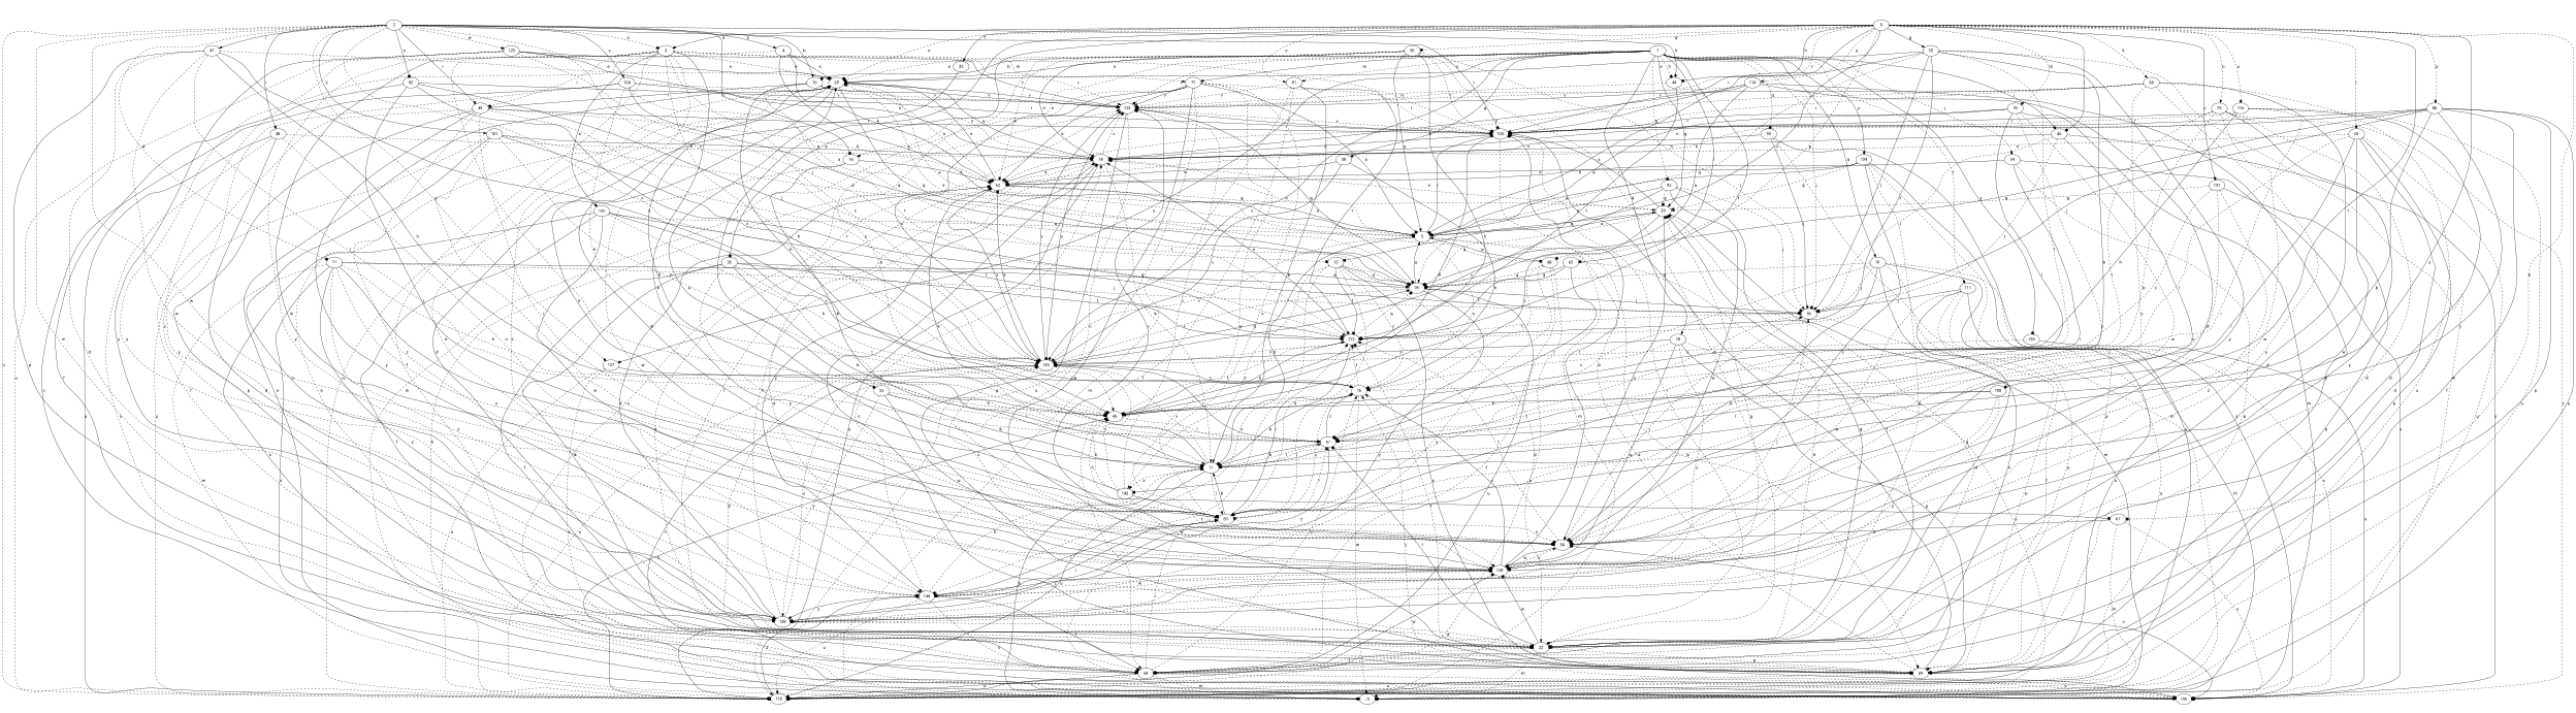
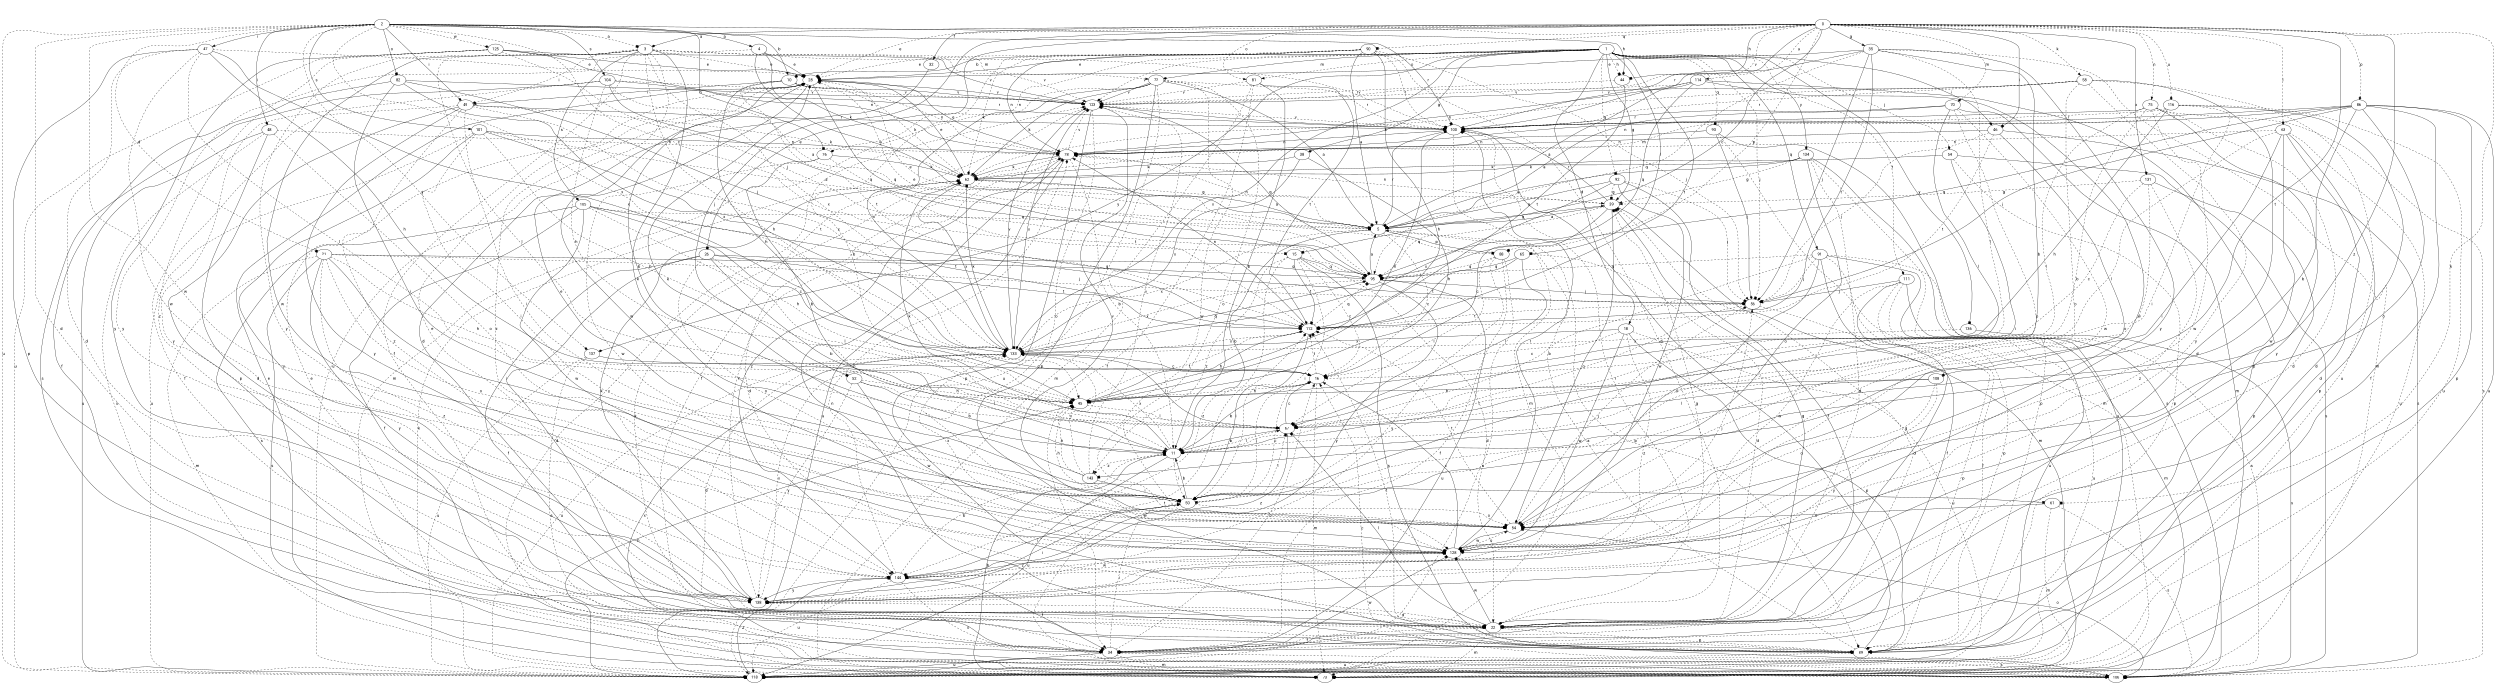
  strict digraph {
    fontname=Roboto
    node [fontname=Roboto]
    edge [arrowhead=normal fontname=Roboto style=solid]
    0
    3
    15
    26
    28
    32
    35
    44
    46
    52
    58
    61
    63
    70
    75
    81
    86
    88
    90
    100
    108
    114
    116
    123
    131
    143
    72
    133
    49
    118
    128
    34
    45
    67
    105
    138
    112
    22
    16
    50
    95
    106
    144
    11
    84
    56
    73
    78
    62
    89
    5
    39
    1
    10
    18
    38
    54
    65
    76
    91
    92
    93
    111
    134
    136
    137
    2
    4
    21
    47
    48
    82
    101
    104
    125
    0 -> 3 [arrowhead=diamond label=a]
    0 -> 15 [arrowhead=box label=c]
    0 -> 26 [arrowhead=box label=e]
    0 -> 28 [arrowhead=box label=e style=dashed]
    0 -> 32 [label=f]
    0 -> 35 [label=g]
    0 -> 44 [arrowhead=box label=h]
    0 -> 46 [arrowhead=box label=i]
    0 -> 52 [arrowhead=box label=j]
    0 -> 58 [label=k style=dashed]
    0 -> 61 [arrowhead=box label=k style=dashed]
    0 -> 63 [arrowhead=diamond label=l style=dashed]
    0 -> 70 [arrowhead=diamond label=m style=dashed]
    0 -> 75 [label=n style=dashed]
    0 -> 81 [label=o style=dashed]
    0 -> 86 [arrowhead=diamond label=p style=dashed]
    0 -> 88 [arrowhead=box label=p style=dashed]
    0 -> 90 [arrowhead=box label=q style=dashed]
    0 -> 100 [label=r]
    0 -> 108 [arrowhead=box label=t]
    0 -> 114 [label=u style=dashed]
    0 -> 116 [arrowhead=diamond label=u style=dashed]
    0 -> 123 [arrowhead=box label=v style=dashed]
    0 -> 131 [arrowhead=diamond label=x]
    0 -> 143 [arrowhead=box label=z]
    3 -> 28 [label=e style=dashed]
    3 -> 61 [arrowhead=box label=k]
    3 -> 123 [label=v style=dashed]
    3 -> 72 [label=m style=dashed]
    3 -> 133 [arrowhead=box label=x style=dashed]
    3 -> 49 [arrowhead=diamond label=i style=dashed]
    3 -> 118 [arrowhead=box label=u style=dashed]
    3 -> 128 [arrowhead=box label=w]
    3 -> 34 [arrowhead=diamond label=f style=dashed]
    3 -> 45 [label=h style=dashed]
    3 -> 67 [label=l style=dashed]
    3 -> 105 [arrowhead=diamond label=s]
    3 -> 138 [arrowhead=diamond label=y style=dashed]
    15 -> 143 [label=z style=dashed]
    15 -> 112 [arrowhead=box label=t]
    15 -> 22 [label=d style=dashed]
    15 -> 16 [label=c style=dashed]
    15 -> 50 [arrowhead=diamond label=i style=dashed]
    15 -> 95 [arrowhead=diamond label=q]
    15 -> 106 [label=s]
    15 -> 144 [arrowhead=box label=z style=dashed]
    26 -> 34 [arrowhead=box label=f]
    26 -> 67 [label=l style=dashed]
    26 -> 112 [arrowhead=box label=t]
    26 -> 22 [arrowhead=box label=d]
    26 -> 95 [label=q]
    26 -> 11 [arrowhead=box label=b]
    26 -> 84 [arrowhead=box label=o style=dashed]
    28 -> 123 [label=v]
    28 -> 128 [label=w]
    28 -> 95 [arrowhead=diamond label=q]
    28 -> 144 [label=z style=dashed]
    28 -> 11 [arrowhead=diamond label=b]
    32 -> 22 [arrowhead=box label=d]
    35 -> 28 [arrowhead=box label=e]
    35 -> 100 [label=r]
    35 -> 67 [arrowhead=diamond label=l style=dashed]
    35 -> 138 [arrowhead=diamond label=y]
    35 -> 112 [arrowhead=diamond label=t]
    35 -> 95 [label=q style=dashed]
    35 -> 11 [arrowhead=box label=b]
    35 -> 56 [arrowhead=diamond label=j]
    35 -> 73 [arrowhead=box label=m style=dashed]
    44 -> 123 [arrowhead=diamond label=v style=dashed]
    44 -> 112 [arrowhead=diamond label=t]
    46 -> 112 [arrowhead=box label=t style=dashed]
    46 -> 106 [arrowhead=box label=s]
    46 -> 84 [arrowhead=box label=o]
    46 -> 56 [label=j style=dashed]
    46 -> 78 [label=n]
    52 -> 128 [label=w]
    52 -> 45 [label=h style=dashed]
    52 -> 67 [label=l style=dashed]
    52 -> 138 [label=y style=dashed]
    52 -> 11 [arrowhead=box label=b]
    58 -> 100 [arrowhead=diamond label=r style=dashed]
    58 -> 123 [label=v]
    58 -> 118 [label=u style=dashed]
    58 -> 138 [arrowhead=diamond label=y style=dashed]
    58 -> 22 [arrowhead=diamond label=d]
    58 -> 84 [arrowhead=box label=o style=dashed]
    58 -> 62 [label=k style=dashed]
    61 -> 106 [arrowhead=box label=s style=dashed]
    61 -> 84 [label=o]
    61 -> 73 [arrowhead=box label=m style=dashed]
    63 -> 118 [arrowhead=box label=u style=dashed]
    63 -> 128 [arrowhead=diamond label=w]
    63 -> 67 [label=l style=dashed]
    63 -> 22 [arrowhead=diamond label=d]
    63 -> 50 [label=i]
    63 -> 78 [arrowhead=diamond label=n style=dashed]
    63 -> 89 [label=p]
    70 -> 100 [label=r]
    70 -> 128 [arrowhead=diamond label=w style=dashed]
    70 -> 67 [arrowhead=box label=l]
    70 -> 84 [arrowhead=diamond label=o style=dashed]
    70 -> 73 [arrowhead=diamond label=m]
    70 -> 5 [arrowhead=box label=a]
    75 -> 100 [arrowhead=diamond label=r]
    75 -> 128 [label=w style=dashed]
    75 -> 67 [arrowhead=box label=l style=dashed]
    75 -> 138 [arrowhead=box label=y]
    75 -> 22 [label=d style=dashed]
    75 -> 106 [arrowhead=box label=s style=dashed]
    75 -> 11 [label=b style=dashed]
    81 -> 123 [arrowhead=diamond label=v style=dashed]
    81 -> 34 [label=f style=dashed]
    81 -> 112 [arrowhead=diamond label=t]
    81 -> 11 [label=b]
    81 -> 73 [arrowhead=diamond label=m style=dashed]
    86 -> 100 [label=r]
    86 -> 118 [label=u]
    86 -> 34 [arrowhead=diamond label=f]
    86 -> 95 [arrowhead=diamond label=q]
    86 -> 11 [arrowhead=diamond label=b]
    86 -> 84 [arrowhead=diamond label=o]
    86 -> 56 [label=j]
    86 -> 78 [arrowhead=box label=n]
    86 -> 89 [label=p]
    88 -> 28 [label=e style=dashed]
    88 -> 118 [arrowhead=box label=u style=dashed]
    88 -> 34 [arrowhead=box label=f style=dashed]
    88 -> 67 [arrowhead=box label=l style=dashed]
    88 -> 138 [arrowhead=box label=y style=dashed]
    88 -> 95 [arrowhead=box label=q style=dashed]
    90 -> 28 [arrowhead=box label=e style=dashed]
    90 -> 100 [arrowhead=box label=r style=dashed]
    90 -> 45 [arrowhead=box label=h]
    90 -> 22 [label=d style=dashed]
    90 -> 11 [label=b style=dashed]
    90 -> 56 [label=j style=dashed]
    90 -> 78 [arrowhead=diamond label=n]
    90 -> 62 [arrowhead=diamond label=k style=dashed]
    90 -> 5 [label=a]
    100 -> 123 [arrowhead=diamond label=v style=dashed]
    100 -> 45 [label=h]
    100 -> 73 [arrowhead=diamond label=m style=dashed]
    100 -> 78 [label=n]
    108 -> 45 [label=h]
    108 -> 67 [label=l]
    108 -> 138 [arrowhead=box label=y style=dashed]
    108 -> 84 [arrowhead=diamond label=o style=dashed]
    114 -> 123 [label=v style=dashed]
    114 -> 128 [label=w]
    114 -> 95 [arrowhead=diamond label=q]
    114 -> 78 [arrowhead=box label=n]
    114 -> 89 [arrowhead=diamond label=p]
    114 -> 5 [arrowhead=box label=a]
    116 -> 100 [label=r style=dashed]
    116 -> 118 [arrowhead=diamond label=u style=dashed]
    116 -> 45 [label=h]
    116 -> 22 [arrowhead=box label=d]
    116 -> 50 [label=i style=dashed]
-   116 -> 62 [arrowhead=box label=k style=dashed]
+   116 -> 62 [arrowhead=box label=m style=dashed]
    123 -> 100 [label=r]
    123 -> 133 [arrowhead=box label=x]
    123 -> 34 [arrowhead=box label=f style=dashed]
    123 -> 95 [arrowhead=box label=q]
    123 -> 84 [arrowhead=box label=o style=dashed]
    123 -> 89 [arrowhead=diamond label=p]
    131 -> 16 [label=c style=dashed]
    131 -> 50 [label=i style=dashed]
    131 -> 144 [arrowhead=box label=z style=dashed]
    131 -> 89 [label=p]
    131 -> 39 [label=g style=dashed]
    143 -> 28 [arrowhead=diamond label=e]
    143 -> 123 [label=v style=dashed]
    143 -> 133 [label=x style=dashed]
    143 -> 128 [arrowhead=box label=w style=dashed]
    143 -> 45 [arrowhead=box label=h style=dashed]
    143 -> 50 [arrowhead=box label=i]
    72 -> 100 [arrowhead=diamond label=r style=dashed]
    72 -> 123 [label=v]
    72 -> 133 [label=x]
    72 -> 118 [label=u style=dashed]
    72 -> 128 [arrowhead=diamond label=w style=dashed]
    72 -> 84 [label=o style=dashed]
    72 -> 73 [label=m style=dashed]
    72 -> 62 [arrowhead=diamond label=k]
    72 -> 89 [label=p]
    72 -> 5 [arrowhead=box label=a]
    133 -> 123 [arrowhead=diamond label=v]
    133 -> 118 [arrowhead=diamond label=u style=dashed]
    133 -> 67 [arrowhead=diamond label=l]
    133 -> 22 [arrowhead=box label=d style=dashed]
    133 -> 16 [label=c]
    133 -> 95 [arrowhead=diamond label=q]
    133 -> 62 [arrowhead=box label=k]
    49 -> 100 [arrowhead=box label=r]
    49 -> 133 [arrowhead=diamond label=x style=dashed]
    49 -> 34 [label=f style=dashed]
    49 -> 138 [label=y]
    49 -> 50 [label=i style=dashed]
    49 -> 144 [arrowhead=box label=z style=dashed]
    49 -> 62 [arrowhead=diamond label=k style=dashed]
    49 -> 89 [arrowhead=box label=p]
    118 -> 45 [arrowhead=diamond label=h]
    118 -> 144 [arrowhead=box label=z]
    118 -> 62 [arrowhead=box label=k style=dashed]
    128 -> 100 [arrowhead=box label=r]
    128 -> 16 [label=c]
    128 -> 144 [arrowhead=box label=z]
    128 -> 84 [label=o style=dashed]
    128 -> 56 [label=j style=dashed]
    34 -> 118 [label=u]
    34 -> 128 [arrowhead=box label=w]
    34 -> 16 [label=c style=dashed]
    34 -> 50 [label=i style=dashed]
    34 -> 106 [arrowhead=box label=s style=dashed]
    34 -> 73 [arrowhead=diamond label=m style=dashed]
    34 -> 39 [arrowhead=box label=g style=dashed]
    45 -> 67 [label=l style=dashed]
    45 -> 112 [arrowhead=diamond label=t style=dashed]
    67 -> 16 [arrowhead=diamond label=c]
    67 -> 144 [label=z]
    67 -> 11 [arrowhead=diamond label=b]
    105 -> 128 [arrowhead=box label=w]
    105 -> 34 [arrowhead=diamond label=f]
    105 -> 45 [label=h style=dashed]
    105 -> 112 [label=t]
    105 -> 16 [label=c]
    105 -> 106 [arrowhead=diamond label=s]
    105 -> 5 [arrowhead=box label=a style=dashed]
    138 -> 133 [arrowhead=diamond label=x style=dashed]
    138 -> 22 [label=d style=dashed]
    138 -> 50 [label=i]
    138 -> 78 [arrowhead=diamond label=n style=dashed]
    138 -> 62 [arrowhead=diamond label=k]
    138 -> 39 [arrowhead=box label=g style=dashed]
    112 -> 133 [arrowhead=box label=x style=dashed]
    112 -> 45 [arrowhead=box label=h]
    112 -> 50 [label=i]
    112 -> 95 [arrowhead=box label=q style=dashed]
    112 -> 78 [label=n]
    22 -> 100 [arrowhead=diamond label=r style=dashed]
    22 -> 128 [arrowhead=box label=w]
    22 -> 34 [arrowhead=diamond label=f style=dashed]
    22 -> 67 [arrowhead=box label=l]
    22 -> 73 [arrowhead=diamond label=m style=dashed]
    22 -> 89 [arrowhead=diamond label=p style=dashed]
    22 -> 39 [arrowhead=box label=g]
    16 -> 45 [arrowhead=diamond label=h style=dashed]
    16 -> 112 [arrowhead=diamond label=t style=dashed]
    16 -> 50 [arrowhead=box label=i style=dashed]
    16 -> 11 [label=b]
    16 -> 73 [arrowhead=diamond label=m style=dashed]
    50 -> 28 [arrowhead=diamond label=e]
    50 -> 45 [arrowhead=box label=h style=dashed]
    50 -> 67 [arrowhead=box label=l style=dashed]
    50 -> 16 [label=c style=dashed]
    50 -> 11 [label=b]
    50 -> 84 [arrowhead=box label=o style=dashed]
    95 -> 28 [label=e style=dashed]
    95 -> 133 [arrowhead=diamond label=x style=dashed]
    95 -> 118 [arrowhead=diamond label=u]
    95 -> 138 [arrowhead=box label=y]
    95 -> 56 [arrowhead=diamond label=j]
    95 -> 5 [label=a]
    106 -> 28 [arrowhead=diamond label=e style=dashed]
    106 -> 133 [label=x]
    106 -> 16 [label=c style=dashed]
    106 -> 84 [arrowhead=box label=o]
    144 -> 28 [arrowhead=diamond label=e style=dashed]
    144 -> 118 [arrowhead=diamond label=u style=dashed]
    144 -> 128 [arrowhead=box label=w style=dashed]
    144 -> 34 [arrowhead=diamond label=f]
    144 -> 138 [arrowhead=diamond label=y]
    144 -> 50 [label=i]
    144 -> 106 [label=s style=dashed]
    144 -> 11 [arrowhead=box label=b style=dashed]
    144 -> 78 [arrowhead=diamond label=n style=dashed]
    11 -> 143 [label=z style=dashed]
    11 -> 133 [label=x style=dashed]
    11 -> 118 [label=u]
    11 -> 67 [label=l style=dashed]
    11 -> 50 [label=i style=dashed]
    11 -> 62 [arrowhead=diamond label=k]
    84 -> 123 [arrowhead=box label=v]
    84 -> 133 [arrowhead=diamond label=x style=dashed]
    84 -> 128 [arrowhead=diamond label=w]
    84 -> 112 [arrowhead=diamond label=t style=dashed]
    84 -> 56 [arrowhead=diamond label=j style=dashed]
    56 -> 112 [arrowhead=diamond label=t style=dashed]
    56 -> 50 [label=i style=dashed]
    56 -> 89 [arrowhead=diamond label=p style=dashed]
    73 -> 28 [label=e]
    73 -> 123 [arrowhead=diamond label=v style=dashed]
    73 -> 112 [arrowhead=diamond label=t style=dashed]
    73 -> 11 [arrowhead=box label=b]
    78 -> 28 [arrowhead=box label=e]
    78 -> 123 [arrowhead=box label=v style=dashed]
    78 -> 118 [label=u]
    78 -> 22 [arrowhead=box label=d style=dashed]
    78 -> 144 [arrowhead=diamond label=z]
    78 -> 11 [label=b style=dashed]
    78 -> 62 [label=k]
    62 -> 28 [arrowhead=diamond label=e]
    62 -> 133 [arrowhead=diamond label=x]
    62 -> 5 [arrowhead=box label=a]
    62 -> 39 [label=g style=dashed]
    89 -> 100 [arrowhead=diamond label=r]
    89 -> 118 [arrowhead=box label=u style=dashed]
    89 -> 112 [arrowhead=box label=t style=dashed]
    89 -> 78 [arrowhead=box label=n]
    89 -> 62 [arrowhead=box label=k style=dashed]
    89 -> 5 [label=a style=dashed]
    5 -> 88 [arrowhead=box label=p]
    5 -> 100 [arrowhead=box label=r]
    5 -> 133 [label=x style=dashed]
    5 -> 16 [arrowhead=box label=c style=dashed]
    5 -> 11 [arrowhead=box label=b]
    5 -> 78 [label=n style=dashed]
    5 -> 89 [arrowhead=diamond label=p style=dashed]
    5 -> 39 [label=g]
    39 -> 100 [label=r]
    39 -> 16 [arrowhead=box label=c]
    39 -> 95 [arrowhead=box label=q style=dashed]
    39 -> 84 [arrowhead=diamond label=o]
    39 -> 73 [label=m]
    39 -> 78 [label=n style=dashed]
    39 -> 5 [arrowhead=diamond label=a]
    1 -> 28 [arrowhead=box label=e]
    1 -> 44 [arrowhead=box label=h style=dashed]
    1 -> 46 [arrowhead=diamond label=i]
    1 -> 81 [label=o style=dashed]
    1 -> 123 [arrowhead=diamond label=v style=dashed]
    1 -> 72 [arrowhead=diamond label=m]
    1 -> 133 [arrowhead=diamond label=x]
    1 -> 112 [arrowhead=diamond label=t]
    1 -> 56 [arrowhead=box label=j style=dashed]
    1 -> 39 [label=g]
    1 -> 10 [arrowhead=box label=b]
    1 -> 18 [label=d]
    1 -> 38 [arrowhead=diamond label=g]
    1 -> 54 [arrowhead=diamond label=j style=dashed]
    1 -> 65 [arrowhead=box label=l]
    1 -> 76 [arrowhead=diamond label=n style=dashed]
    1 -> 91 [label=q]
    1 -> 92 [arrowhead=box label=q style=dashed]
    1 -> 93 [arrowhead=box label=q style=dashed]
    1 -> 111 [arrowhead=diamond label=t style=dashed]
    1 -> 134 [arrowhead=diamond label=y]
    1 -> 136 [arrowhead=box label=y]
    1 -> 137 [arrowhead=diamond label=y]
    10 -> 123 [arrowhead=diamond label=v]
    10 -> 49 [label=i]
    10 -> 45 [arrowhead=box label=h]
    10 -> 112 [arrowhead=diamond label=t style=dashed]
    10 -> 78 [arrowhead=box label=n style=dashed]
    10 -> 62 [arrowhead=box label=k style=dashed]
    18 -> 133 [label=x]
    18 -> 118 [label=u style=dashed]
    18 -> 128 [arrowhead=box label=w]
    18 -> 16 [label=c style=dashed]
    18 -> 144 [arrowhead=box label=z style=dashed]
    18 -> 89 [label=p]
    38 -> 133 [label=x]
    38 -> 45 [label=h]
    38 -> 62 [label=k]
    54 -> 50 [label=i]
    54 -> 106 [arrowhead=box label=s]
    54 -> 62 [arrowhead=diamond label=k]
    54 -> 89 [label=p style=dashed]
    65 -> 67 [label=l]
    65 -> 112 [label=t]
    65 -> 22 [label=d style=dashed]
    65 -> 95 [arrowhead=box label=q]
    76 -> 128 [arrowhead=box label=w style=dashed]
    76 -> 112 [label=t style=dashed]
    76 -> 11 [label=b]
    76 -> 62 [arrowhead=diamond label=k]
    91 -> 118 [arrowhead=diamond label=u]
-   91 -> 34 [arrowhead=diamond label=k]
+   91 -> 34 [arrowhead=diamond label=f]
    91 -> 95 [arrowhead=diamond label=q style=dashed]
    91 -> 106 [arrowhead=diamond label=s style=dashed]
    91 -> 11 [arrowhead=diamond label=b style=dashed]
    91 -> 84 [arrowhead=diamond label=o]
    91 -> 56 [arrowhead=diamond label=j style=dashed]
    91 -> 89 [arrowhead=diamond label=p style=dashed]
    92 -> 133 [label=x]
    92 -> 128 [label=w]
    92 -> 34 [arrowhead=diamond label=f]
    92 -> 56 [arrowhead=box label=j style=dashed]
    92 -> 5 [arrowhead=box label=a]
    92 -> 39 [arrowhead=box label=g style=dashed]
    93 -> 106 [label=s]
    93 -> 56 [arrowhead=diamond label=j]
    93 -> 73 [arrowhead=box label=m style=dashed]
    93 -> 78 [label=n]
    111 -> 118 [arrowhead=box label=u style=dashed]
    111 -> 128 [arrowhead=diamond label=w style=dashed]
    111 -> 34 [arrowhead=box label=f style=dashed]
    111 -> 22 [arrowhead=box label=d]
    111 -> 56 [label=j]
    111 -> 73 [arrowhead=diamond label=m]
    134 -> 118 [arrowhead=box label=u]
    134 -> 22 [arrowhead=box label=d style=dashed]
    134 -> 84 [label=o]
    134 -> 62 [arrowhead=diamond label=k]
    134 -> 89 [arrowhead=diamond label=p style=dashed]
    134 -> 5 [arrowhead=diamond label=a]
    134 -> 39 [label=g style=dashed]
    136 -> 133 [arrowhead=diamond label=x style=dashed]
    136 -> 106 [arrowhead=diamond label=s]
    137 -> 118 [arrowhead=diamond label=u style=dashed]
    137 -> 16 [label=c]
    137 -> 106 [arrowhead=diamond label=s style=dashed]
    2 -> 3 [arrowhead=box label=a style=dashed]
    2 -> 15 [arrowhead=box label=c style=dashed]
    2 -> 44 [arrowhead=diamond label=h]
    2 -> 100 [arrowhead=box label=r]
    2 -> 133 [arrowhead=box label=x style=dashed]
    2 -> 49 [arrowhead=diamond label=i]
    2 -> 118 [arrowhead=box label=u style=dashed]
    2 -> 128 [arrowhead=diamond label=w style=dashed]
    2 -> 22 [label=d style=dashed]
    2 -> 10 [label=b]
    2 -> 76 [arrowhead=box label=n]
    2 -> 137 [arrowhead=diamond label=y style=dashed]
    2 -> 4 [label=a]
    2 -> 21 [arrowhead=box label=d style=dashed]
    2 -> 47 [label=i]
    2 -> 48 [arrowhead=diamond label=i]
    2 -> 82 [arrowhead=box label=o]
    2 -> 101 [label=s]
    2 -> 104 [label=s]
    2 -> 125 [arrowhead=diamond label=w style=dashed]
    4 -> 28 [arrowhead=box label=e]
    4 -> 100 [arrowhead=box label=r style=dashed]
    4 -> 138 [arrowhead=box label=y style=dashed]
    4 -> 62 [arrowhead=diamond label=k]
    4 -> 5 [label=a]
    21 -> 45 [label=h style=dashed]
    21 -> 138 [label=y]
    21 -> 50 [label=i]
    21 -> 95 [label=q]
    21 -> 106 [label=s]
    21 -> 144 [arrowhead=diamond label=z style=dashed]
    21 -> 84 [label=o style=dashed]
    21 -> 56 [arrowhead=diamond label=j style=dashed]
    21 -> 73 [arrowhead=box label=m style=dashed]
    47 -> 28 [arrowhead=box label=e style=dashed]
    47 -> 133 [arrowhead=box label=x]
    47 -> 128 [arrowhead=box label=w style=dashed]
    47 -> 45 [arrowhead=box label=h]
    47 -> 67 [arrowhead=diamond label=l style=dashed]
    47 -> 22 [label=d style=dashed]
    47 -> 89 [arrowhead=box label=p]
    48 -> 118 [label=u]
    48 -> 22 [label=d]
    48 -> 106 [label=s style=dashed]
    48 -> 84 [arrowhead=box label=o style=dashed]
    48 -> 78 [arrowhead=box label=n style=dashed]
    82 -> 123 [arrowhead=diamond label=v]
    82 -> 133 [label=x]
    82 -> 34 [arrowhead=diamond label=f]
    82 -> 50 [arrowhead=box label=i]
    82 -> 56 [arrowhead=box label=j]
    101 -> 118 [arrowhead=box label=u style=dashed]
    101 -> 45 [label=h style=dashed]
    101 -> 138 [label=y]
    101 -> 112 [label=t]
    101 -> 50 [arrowhead=box label=i style=dashed]
    101 -> 78 [arrowhead=box label=n]
    101 -> 5 [arrowhead=box label=a style=dashed]
    104 -> 100 [label=r]
    104 -> 123 [label=v style=dashed]
    104 -> 45 [arrowhead=diamond label=h style=dashed]
    104 -> 138 [arrowhead=diamond label=y style=dashed]
    104 -> 95 [arrowhead=box label=q]
    104 -> 106 [label=s]
    104 -> 5 [arrowhead=box label=a style=dashed]
    125 -> 28 [label=e]
    125 -> 123 [label=v]
    125 -> 118 [arrowhead=box label=u style=dashed]
    125 -> 138 [arrowhead=box label=y]
    125 -> 95 [label=j style=dashed]
    125 -> 144 [arrowhead=diamond label=z style=dashed]
    125 -> 78 [label=n]
  }
